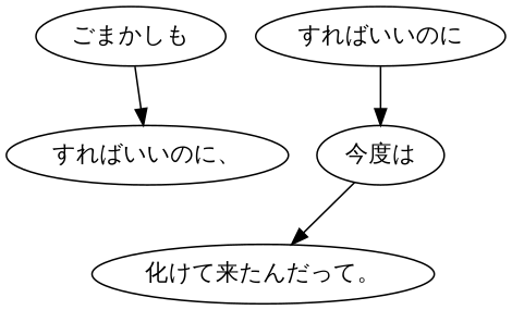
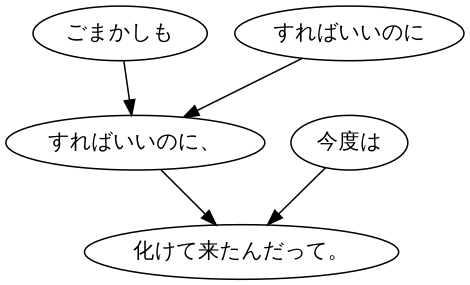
  digraph {
    fontname="JetBrains Mono"
    node [fontname="JetBrains Mono"]
    edge [fontname="JetBrains Mono"]
    n1 [label="ごまかしも"]
    n2 [label="すればいいのに、"]
    n3 [label="化けて来たんだって。"]
    n4 [label="すればいいのに"]
    n5 [label="今度は"]
    n1 -> n2
-   n4 -> n5
+   n2 -> n3
+   n4 -> n2
    n5 -> n3
  }
